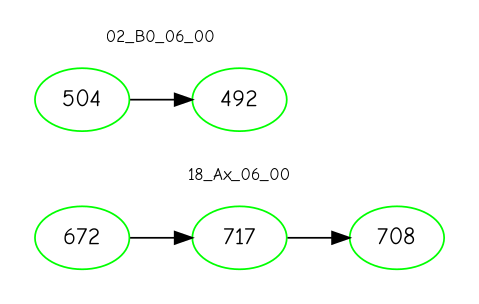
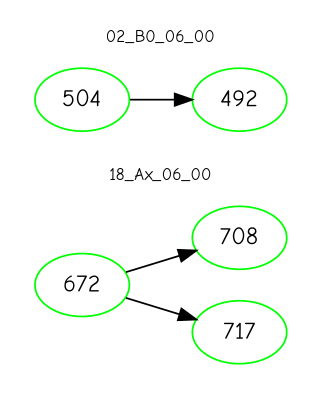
  digraph {
    fontname="Comic Neue"
    rankdir=LR
    node [color=green fontname="Comic Neue"]
    edge [color=black fontname="Comic Neue"]
    n1 [label=717]
    n2 [label=672]
    n3 [label=708]
    n4 [label=504]
    n5 [label=492]
    subgraph cluster_1 {
      color=white
      fontsize=10
      label="18_Ax_06_00"
      n1
      n2
      n3
    }
    subgraph cluster_2 {
      color=white
      fontsize=10
      label="02_B0_06_00"
      n4
      n5
    }
    n2 -> n1
-   n1 -> n3
+   n2 -> n3
    n4 -> n5
  }
